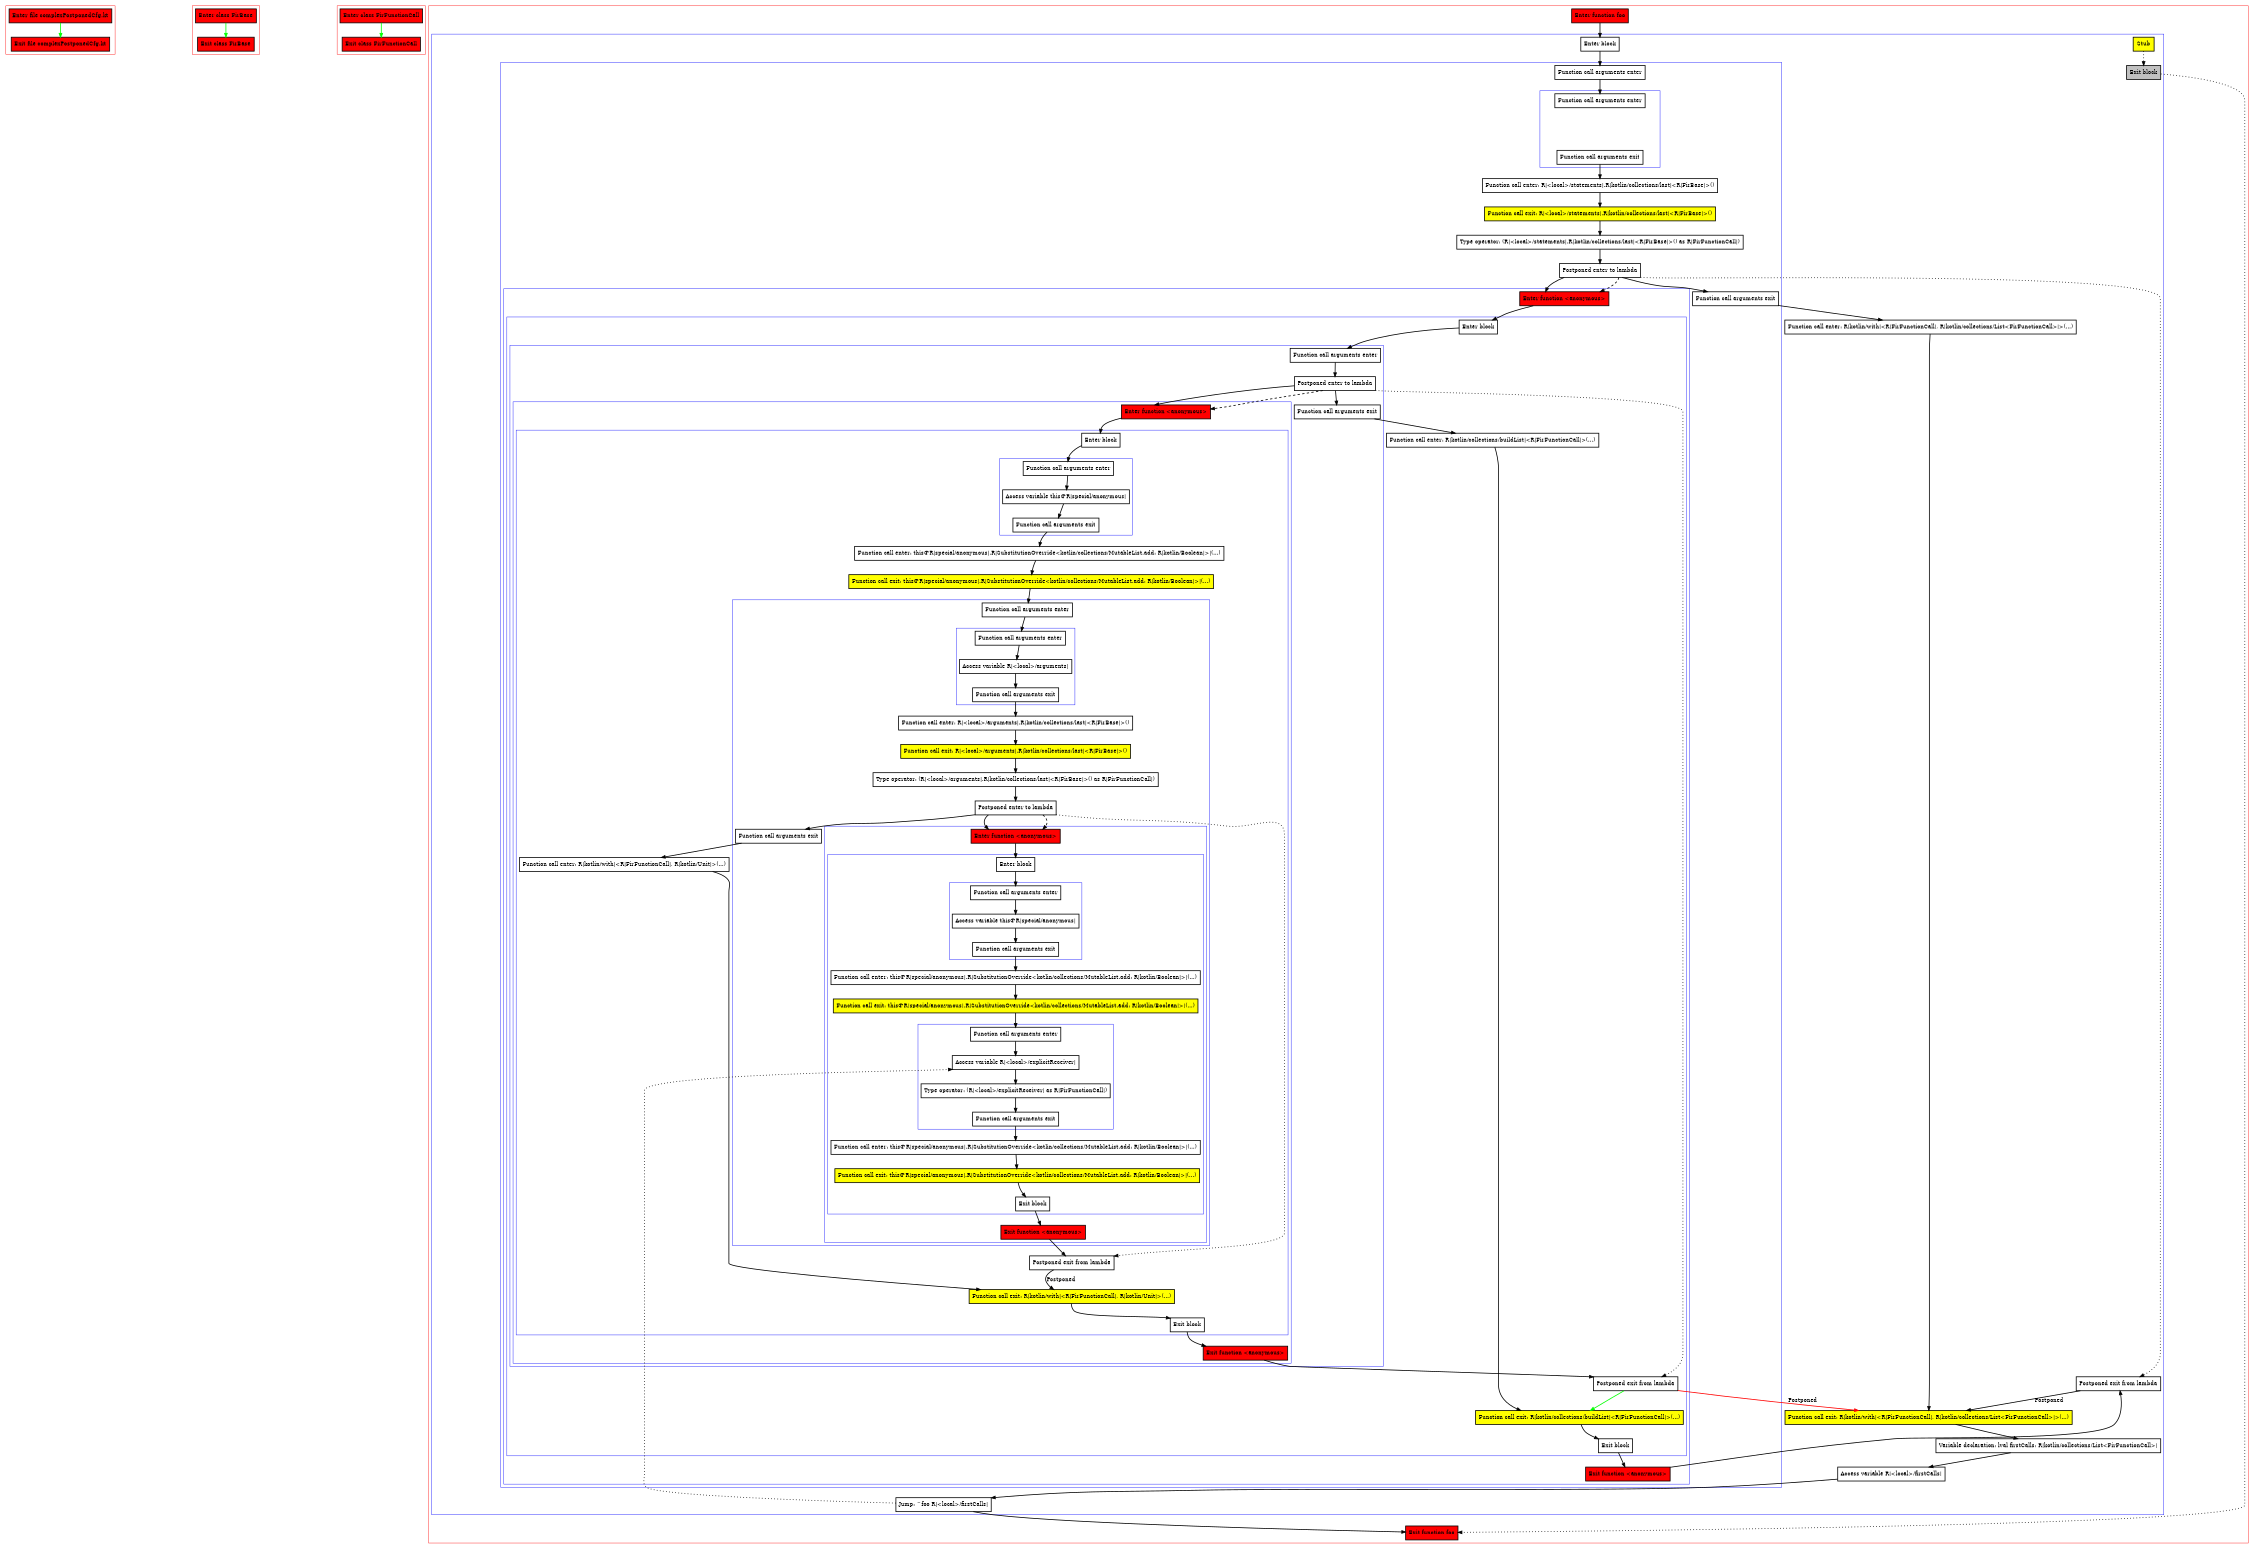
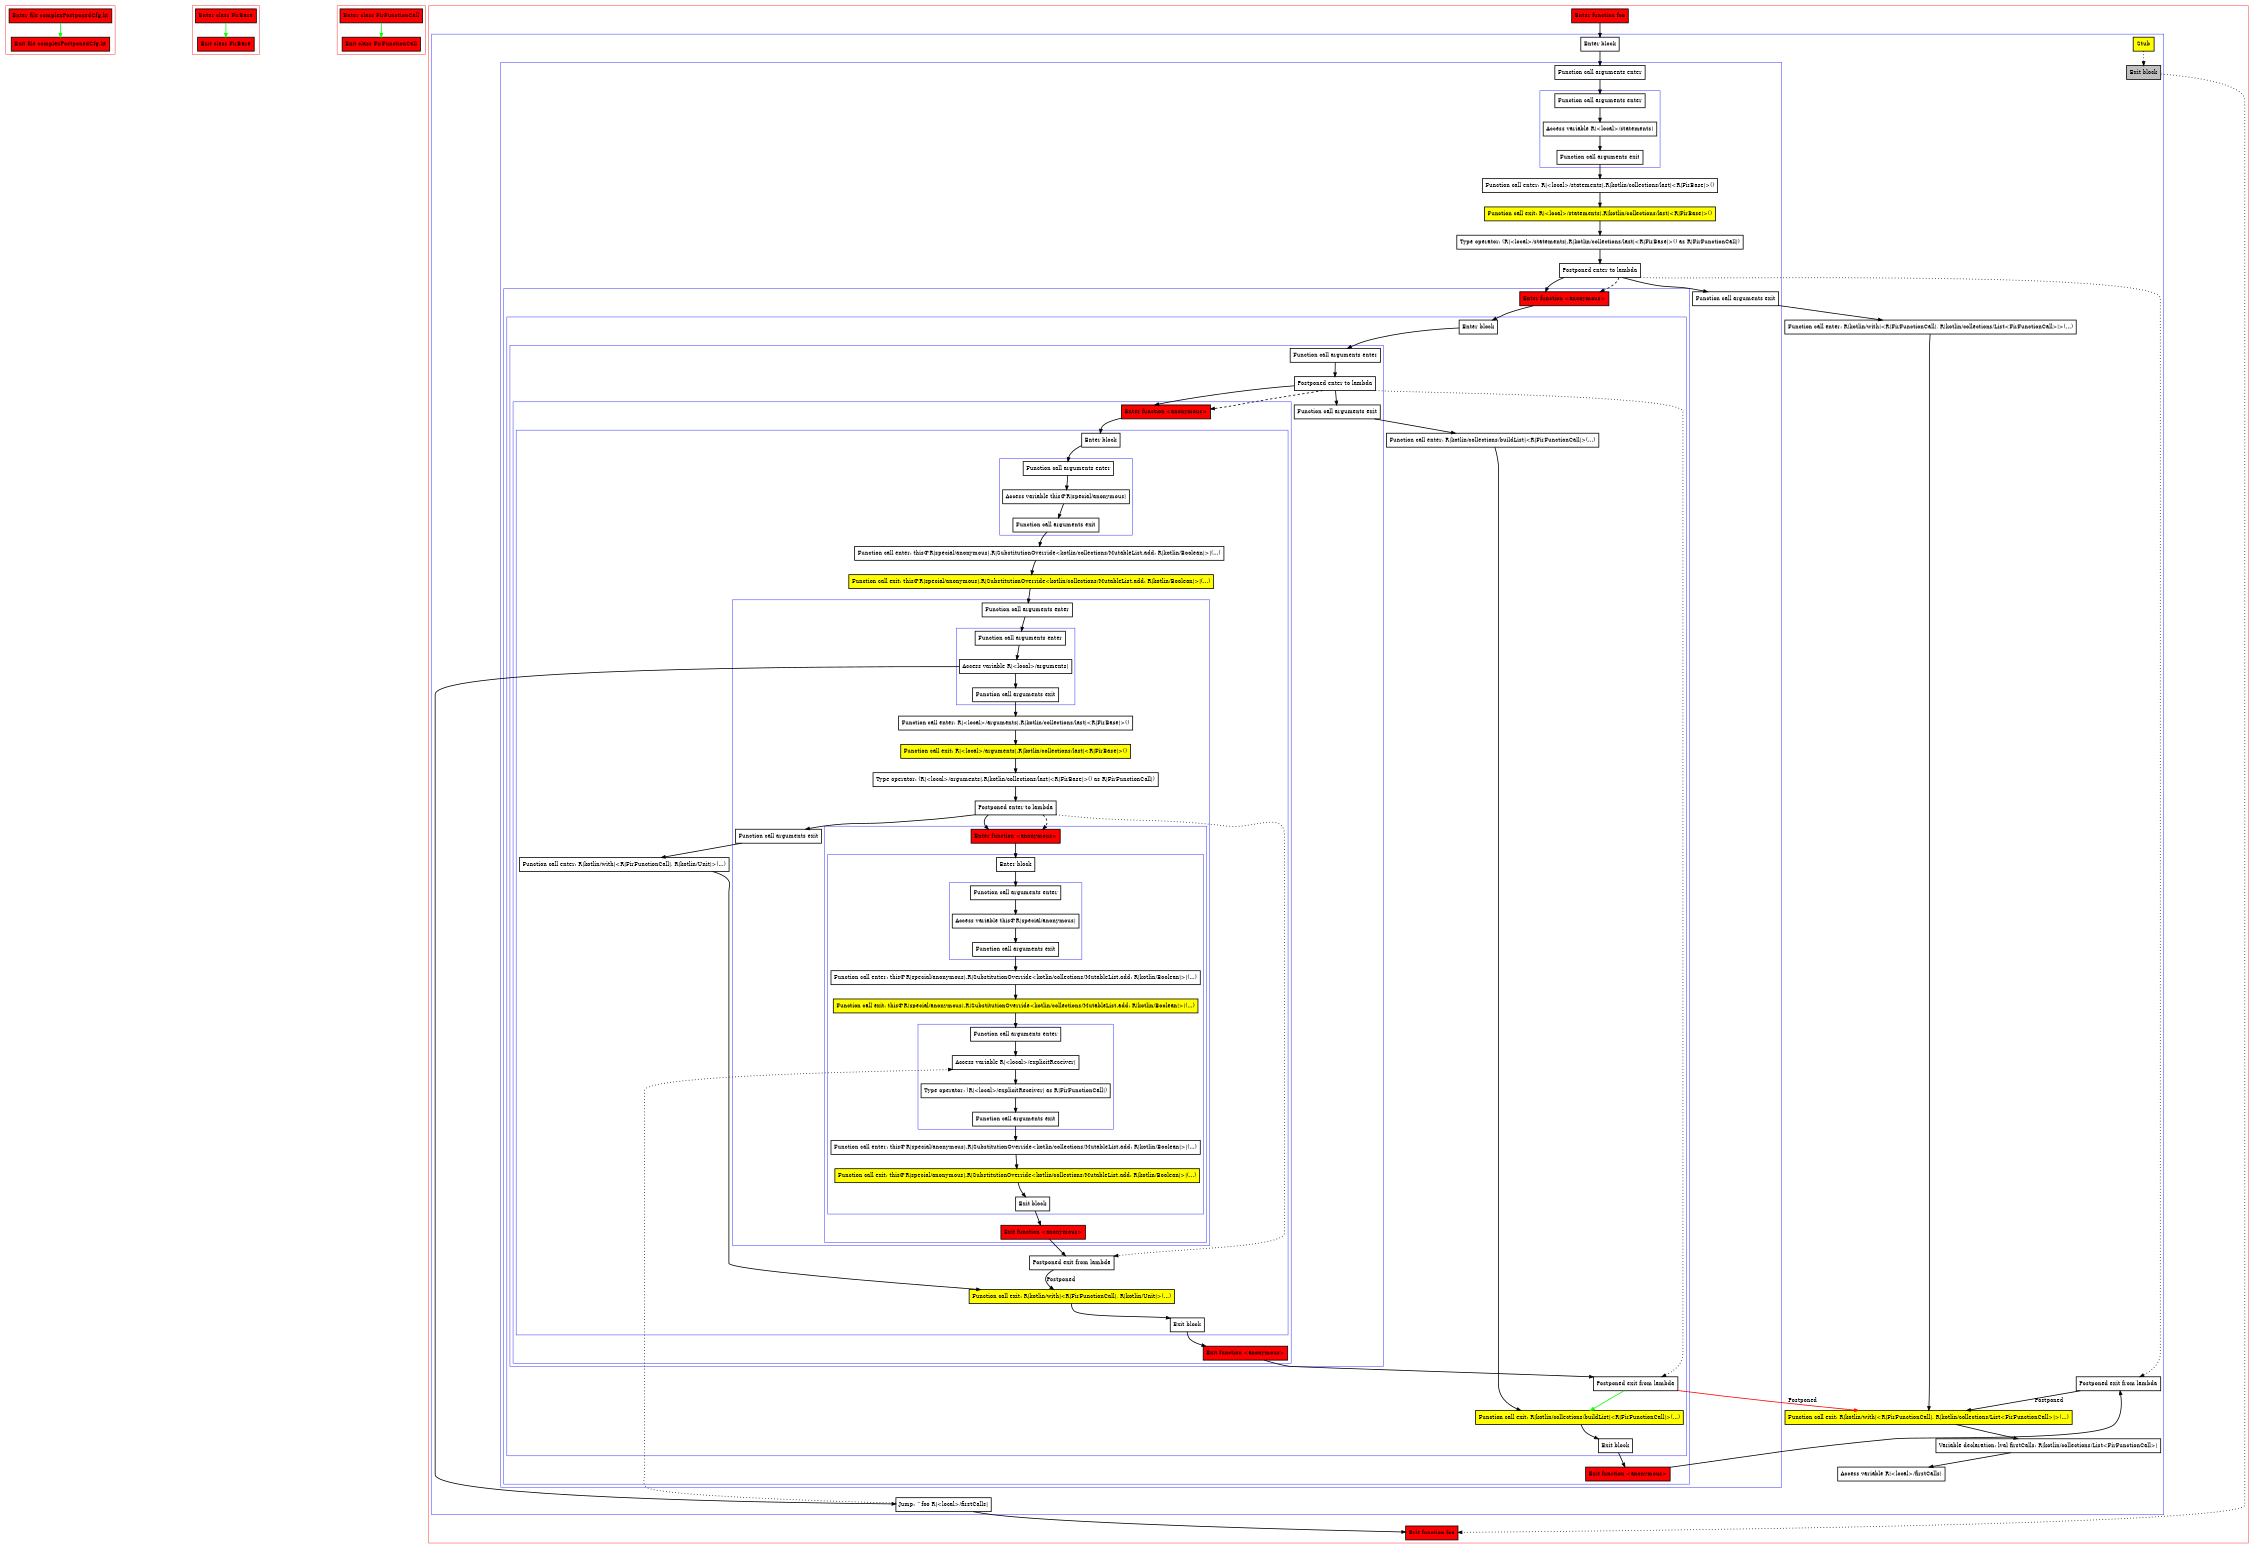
  digraph {
    nodesep=3
    node [penwidth=2 shape=box]
    edge [penwidth=2]
    n1 [fillcolor=red label="Enter file complexPostponedCfg.kt" style=filled]
    n2 [fillcolor=red label="Exit file complexPostponedCfg.kt" style=filled]
    n3 [fillcolor=red label="Enter class FirBase" style=filled]
    n4 [fillcolor=red label="Exit class FirBase" style=filled]
    n5 [fillcolor=red label="Enter class FirFunctionCall" style=filled]
    n6 [fillcolor=red label="Exit class FirFunctionCall" style=filled]
    n7 [label="Function call arguments enter"]
+   n8 [label="Access variable R|<local>/statements|"]
    n9 [label="Function call arguments exit"]
    n10 [label="Function call arguments enter"]
    n11 [label="Access variable this@R|special/anonymous|"]
    n12 [label="Function call arguments exit"]
    n13 [label="Function call arguments enter"]
    n14 [label="Access variable R|<local>/arguments|"]
    n15 [label="Function call arguments exit"]
    n16 [label="Function call arguments enter"]
    n17 [label="Access variable this@R|special/anonymous|"]
    n18 [label="Function call arguments exit"]
    n19 [label="Function call arguments enter"]
    n20 [label="Access variable R|<local>/explicitReceiver|"]
    n21 [label="Type operator: (R|<local>/explicitReceiver| as R|FirFunctionCall|)"]
    n22 [label="Function call arguments exit"]
    n23 [label="Enter block"]
    n24 [label="Function call enter: this@R|special/anonymous|.R|SubstitutionOverride<kotlin/collections/MutableList.add: R|kotlin/Boolean|>|(...)"]
    n25 [fillcolor=yellow label="Function call exit: this@R|special/anonymous|.R|SubstitutionOverride<kotlin/collections/MutableList.add: R|kotlin/Boolean|>|(...)" style=filled]
    n26 [label="Function call enter: this@R|special/anonymous|.R|SubstitutionOverride<kotlin/collections/MutableList.add: R|kotlin/Boolean|>|(...)"]
    n27 [fillcolor=yellow label="Function call exit: this@R|special/anonymous|.R|SubstitutionOverride<kotlin/collections/MutableList.add: R|kotlin/Boolean|>|(...)" style=filled]
    n28 [label="Exit block"]
    n29 [fillcolor=red label="Enter function <anonymous>" style=filled]
    n30 [fillcolor=red label="Exit function <anonymous>" style=filled]
    n31 [label="Function call arguments enter"]
    n32 [label="Function call enter: R|<local>/arguments|.R|kotlin/collections/last|<R|FirBase|>()"]
    n33 [fillcolor=yellow label="Function call exit: R|<local>/arguments|.R|kotlin/collections/last|<R|FirBase|>()" style=filled]
    n34 [label="Type operator: (R|<local>/arguments|.R|kotlin/collections/last|<R|FirBase|>() as R|FirFunctionCall|)"]
    n35 [label="Postponed enter to lambda"]
    n36 [label="Function call arguments exit"]
    n37 [label="Enter block"]
    n38 [label="Function call enter: this@R|special/anonymous|.R|SubstitutionOverride<kotlin/collections/MutableList.add: R|kotlin/Boolean|>|(...)"]
    n39 [fillcolor=yellow label="Function call exit: this@R|special/anonymous|.R|SubstitutionOverride<kotlin/collections/MutableList.add: R|kotlin/Boolean|>|(...)" style=filled]
    n40 [label="Function call enter: R|kotlin/with|<R|FirFunctionCall|, R|kotlin/Unit|>(...)"]
    n41 [label="Postponed exit from lambda"]
    n42 [fillcolor=yellow label="Function call exit: R|kotlin/with|<R|FirFunctionCall|, R|kotlin/Unit|>(...)" style=filled]
    n43 [label="Exit block"]
    n44 [fillcolor=red label="Enter function <anonymous>" style=filled]
    n45 [fillcolor=red label="Exit function <anonymous>" style=filled]
    n46 [label="Function call arguments enter"]
    n47 [label="Postponed enter to lambda"]
    n48 [label="Function call arguments exit"]
    n49 [label="Enter block"]
    n50 [label="Function call enter: R|kotlin/collections/buildList|<R|FirFunctionCall|>(...)"]
    n51 [label="Postponed exit from lambda"]
    n52 [fillcolor=yellow label="Function call exit: R|kotlin/collections/buildList|<R|FirFunctionCall|>(...)" style=filled]
    n53 [label="Exit block"]
    n54 [fillcolor=red label="Enter function <anonymous>" style=filled]
    n55 [fillcolor=red label="Exit function <anonymous>" style=filled]
    n56 [label="Function call arguments enter"]
    n57 [label="Function call enter: R|<local>/statements|.R|kotlin/collections/last|<R|FirBase|>()"]
    n58 [fillcolor=yellow label="Function call exit: R|<local>/statements|.R|kotlin/collections/last|<R|FirBase|>()" style=filled]
    n59 [label="Type operator: (R|<local>/statements|.R|kotlin/collections/last|<R|FirBase|>() as R|FirFunctionCall|)"]
    n60 [label="Postponed enter to lambda"]
    n61 [label="Function call arguments exit"]
    n62 [label="Enter block"]
    n63 [label="Function call enter: R|kotlin/with|<R|FirFunctionCall|, R|kotlin/collections/List<FirFunctionCall>|>(...)"]
    n64 [label="Postponed exit from lambda"]
    n65 [fillcolor=yellow label="Function call exit: R|kotlin/with|<R|FirFunctionCall|, R|kotlin/collections/List<FirFunctionCall>|>(...)" style=filled]
    n66 [label="Variable declaration: lval firstCalls: R|kotlin/collections/List<FirFunctionCall>|"]
    n67 [label="Access variable R|<local>/firstCalls|"]
    n68 [label="Jump: ^foo R|<local>/firstCalls|"]
    n69 [fillcolor=yellow label=Stub style=filled]
    n70 [fillcolor=gray label="Exit block" style=filled]
    n71 [fillcolor=red label="Enter function foo" style=filled]
    n72 [fillcolor=red label="Exit function foo" style=filled]
    subgraph cluster_1 {
      color=red
      n1
      n2
    }
    subgraph cluster_2 {
      color=red
      n3
      n4
    }
    subgraph cluster_3 {
      color=red
      n5
      n6
    }
    subgraph cluster_4 {
      color=red
      n71
      n72
      subgraph cluster_5 {
        color=blue
        n62
        n63
        n64
        n65
        n66
        n67
        n68
        n69
        n70
        subgraph cluster_6 {
          color=blue
          n56
          n57
          n58
          n59
          n60
          n61
          subgraph cluster_7 {
            color=blue
            n7
+           n8
            n9
          }
          subgraph cluster_8 {
            color=blue
            n54
            n55
            subgraph cluster_9 {
              color=blue
              n49
              n50
              n51
              n52
              n53
              subgraph cluster_10 {
                color=blue
                n46
                n47
                n48
                subgraph cluster_11 {
                  color=blue
                  n44
                  n45
                  subgraph cluster_12 {
                    color=blue
                    n37
                    n38
                    n39
                    n40
                    n41
                    n42
                    n43
                    subgraph cluster_13 {
                      color=blue
                      n10
                      n11
                      n12
                    }
                    subgraph cluster_14 {
                      color=blue
                      n31
                      n32
                      n33
                      n34
                      n35
                      n36
                      subgraph cluster_15 {
                        color=blue
                        n13
                        n14
                        n15
                      }
                      subgraph cluster_16 {
                        color=blue
                        n29
                        n30
                        subgraph cluster_17 {
                          color=blue
                          n23
                          n24
                          n25
                          n26
                          n27
                          n28
                          subgraph cluster_18 {
                            color=blue
                            n16
                            n17
                            n18
                          }
                          subgraph cluster_19 {
                            color=blue
                            n19
                            n20
                            n21
                            n22
                          }
                        }
                      }
                    }
                  }
                }
              }
            }
          }
        }
      }
    }
    n1 -> n2 [color=green]
    n3 -> n4 [color=green]
    n5 -> n6 [color=green]
+   n7 -> n8
+   n8 -> n9
    n9 -> n57
    n10 -> n11
    n11 -> n12
    n12 -> n38
    n13 -> n14
    n14 -> n15
    n15 -> n32
    n16 -> n17
    n17 -> n18
    n18 -> n24
    n19 -> n20
    n20 -> n21
    n21 -> n22
    n22 -> n26
    n23 -> n16
    n24 -> n25
    n25 -> n19
    n26 -> n27
    n27 -> n28
    n28 -> n30
    n29 -> n23
    n30 -> n41
    n31 -> n13
    n32 -> n33
    n33 -> n34
    n34 -> n35
    n35 -> n29
    n35 -> n29 [style=dashed]
    n35 -> n36
    n35 -> n41 [style=dotted]
    n36 -> n40
    n37 -> n10
    n38 -> n39
    n39 -> n31
    n40 -> n42
    n41 -> n42 [label=Postponed]
    n42 -> n43
    n43 -> n45
    n44 -> n37
    n45 -> n51
    n46 -> n47
    n47 -> n44
    n47 -> n44 [style=dashed]
    n47 -> n48
    n47 -> n51 [style=dotted]
    n48 -> n50
    n49 -> n46
    n50 -> n52
    n51 -> n52 [color=green]
    n51 -> n65 [color=red label=Postponed]
    n52 -> n53
    n53 -> n55
    n54 -> n49
    n55 -> n64
    n56 -> n7
    n57 -> n58
    n58 -> n59
    n59 -> n60
    n60 -> n54
    n60 -> n54 [style=dashed]
    n60 -> n61
    n60 -> n64 [style=dotted]
    n61 -> n63
    n62 -> n56
    n63 -> n65
    n64 -> n65 [label=Postponed]
    n65 -> n66
    n66 -> n67
-   n67 -> n68
+   n14 -> n68
    n68 -> n20 [style=dotted]
    n68 -> n72
    n69 -> n70 [style=dotted]
    n70 -> n72 [style=dotted]
    n71 -> n62
  }
